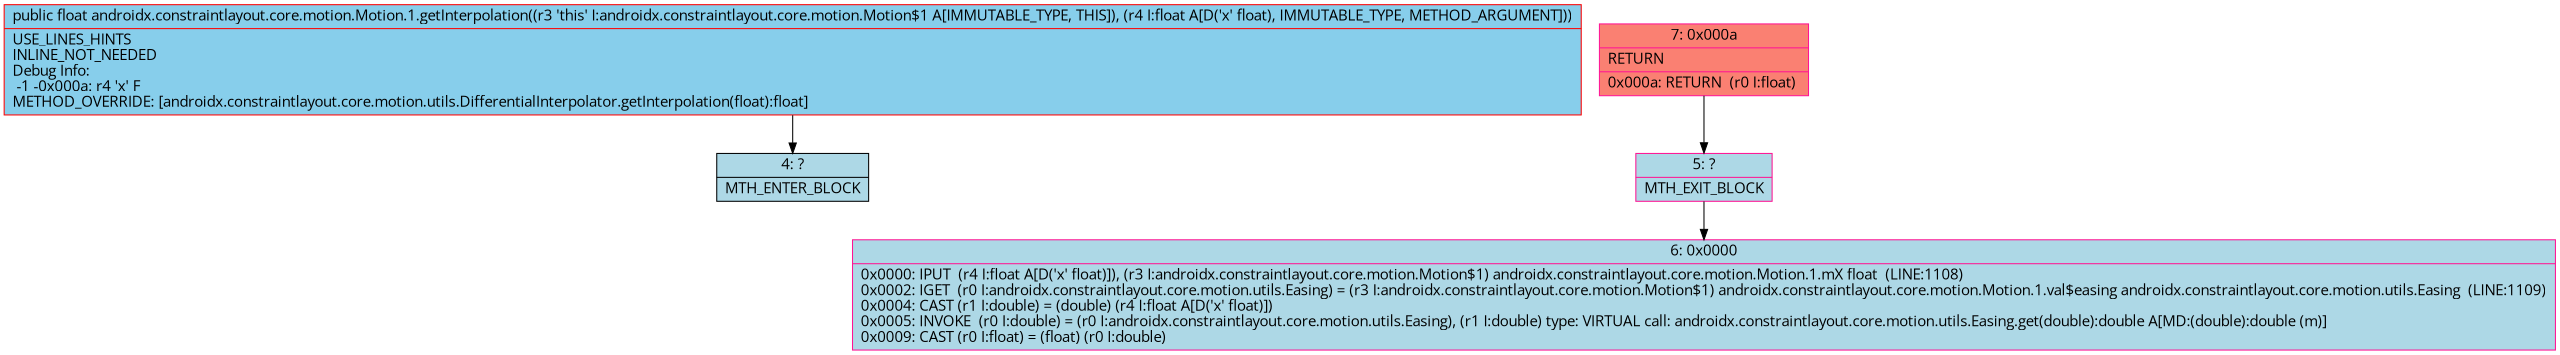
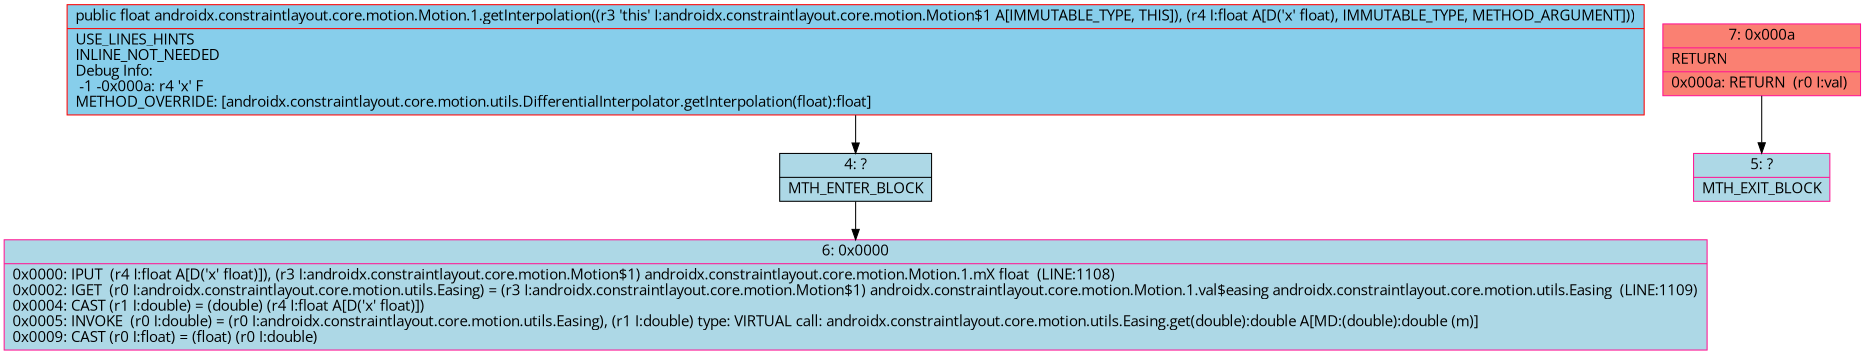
  digraph {
    fontname="Open Sans"
    node [color=deeppink fillcolor=lightblue fontname="Open Sans" shape=record style=filled]
    edge [fontname="Open Sans"]
    n1 [color=black label="{4\:\ ?|MTH_ENTER_BLOCK\l}"]
    n2 [label="{6\:\ 0x0000|0x0000: IPUT  (r4 I:float A[D('x' float)]), (r3 I:androidx.constraintlayout.core.motion.Motion$1) androidx.constraintlayout.core.motion.Motion.1.mX float  (LINE:1108)\l0x0002: IGET  (r0 I:androidx.constraintlayout.core.motion.utils.Easing) = (r3 I:androidx.constraintlayout.core.motion.Motion$1) androidx.constraintlayout.core.motion.Motion.1.val$easing androidx.constraintlayout.core.motion.utils.Easing  (LINE:1109)\l0x0004: CAST (r1 I:double) = (double) (r4 I:float A[D('x' float)]) \l0x0005: INVOKE  (r0 I:double) = (r0 I:androidx.constraintlayout.core.motion.utils.Easing), (r1 I:double) type: VIRTUAL call: androidx.constraintlayout.core.motion.utils.Easing.get(double):double A[MD:(double):double (m)]\l0x0009: CAST (r0 I:float) = (float) (r0 I:double) \l}"]
-   n3 [fillcolor=salmon label="{7\:\ 0x000a|RETURN\l|0x000a: RETURN  (r0 I:float) \l}"]
+   n3 [fillcolor=salmon label="{7\:\ 0x000a|RETURN\l|0x000a: RETURN  (r0 I:val) \l}"]
    n4 [label="{5\:\ ?|MTH_EXIT_BLOCK\l}"]
    n5 [color=red fillcolor=skyblue label="{public float androidx.constraintlayout.core.motion.Motion.1.getInterpolation((r3 'this' I:androidx.constraintlayout.core.motion.Motion$1 A[IMMUTABLE_TYPE, THIS]), (r4 I:float A[D('x' float), IMMUTABLE_TYPE, METHOD_ARGUMENT]))  | USE_LINES_HINTS\lINLINE_NOT_NEEDED\lDebug Info:\l  \-1 \-0x000a: r4 'x' F\lMETHOD_OVERRIDE: [androidx.constraintlayout.core.motion.utils.DifferentialInterpolator.getInterpolation(float):float]\l}"]
-   n4 -> n2
+   n1 -> n2
    n3 -> n4
    n5 -> n1
  }
